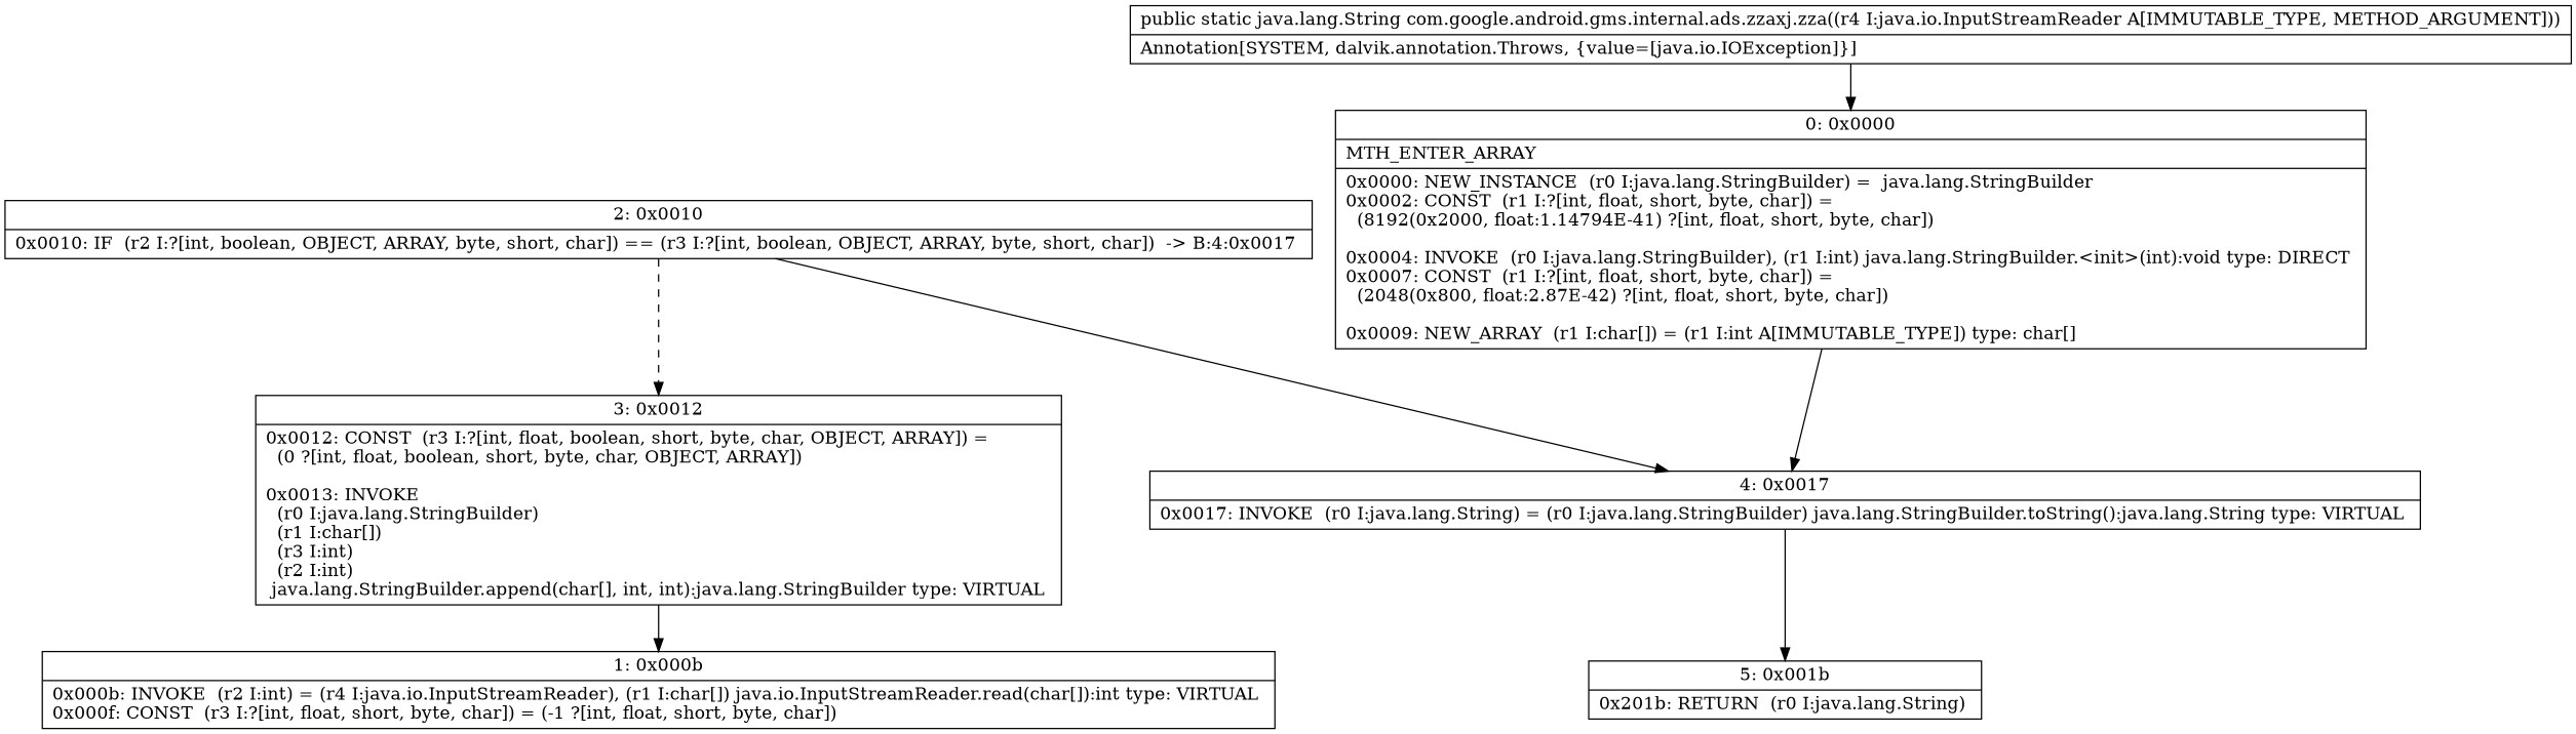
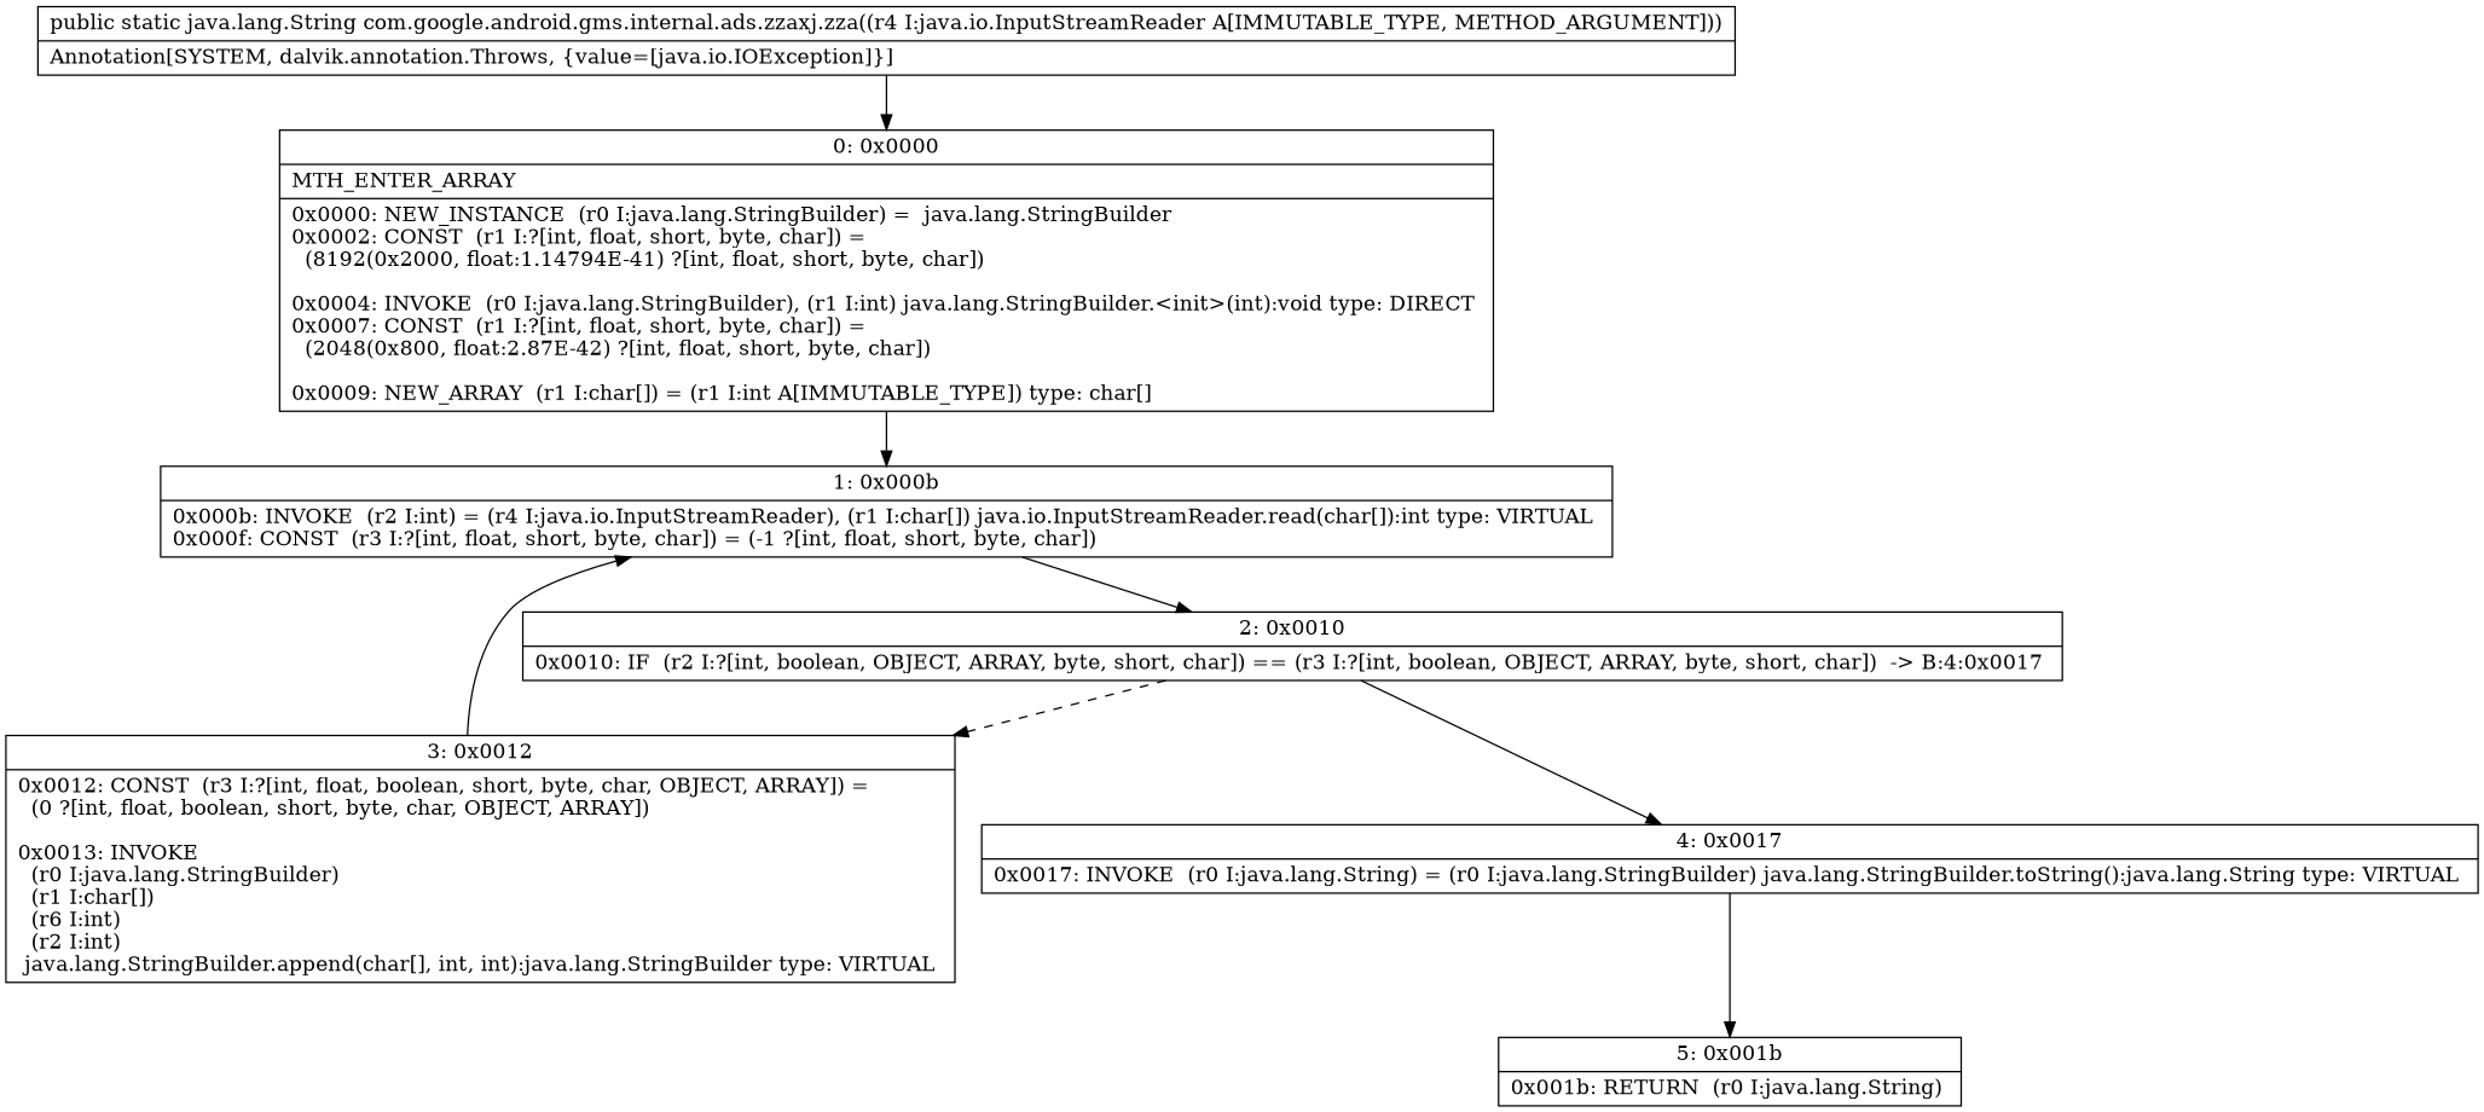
  digraph {
    node [shape=record]
    n1 [label="{0\:\ 0x0000|MTH_ENTER_ARRAY\l|0x0000: NEW_INSTANCE  (r0 I:java.lang.StringBuilder) =  java.lang.StringBuilder \l0x0002: CONST  (r1 I:?[int, float, short, byte, char]) = \l  (8192(0x2000, float:1.14794E\-41) ?[int, float, short, byte, char])\l \l0x0004: INVOKE  (r0 I:java.lang.StringBuilder), (r1 I:int) java.lang.StringBuilder.\<init\>(int):void type: DIRECT \l0x0007: CONST  (r1 I:?[int, float, short, byte, char]) = \l  (2048(0x800, float:2.87E\-42) ?[int, float, short, byte, char])\l \l0x0009: NEW_ARRAY  (r1 I:char[]) = (r1 I:int A[IMMUTABLE_TYPE]) type: char[] \l}"]
    n2 [label="{1\:\ 0x000b|0x000b: INVOKE  (r2 I:int) = (r4 I:java.io.InputStreamReader), (r1 I:char[]) java.io.InputStreamReader.read(char[]):int type: VIRTUAL \l0x000f: CONST  (r3 I:?[int, float, short, byte, char]) = (\-1 ?[int, float, short, byte, char]) \l}"]
    n3 [label="{2\:\ 0x0010|0x0010: IF  (r2 I:?[int, boolean, OBJECT, ARRAY, byte, short, char]) == (r3 I:?[int, boolean, OBJECT, ARRAY, byte, short, char])  \-\> B:4:0x0017 \l}"]
-   n4 [label="{3\:\ 0x0012|0x0012: CONST  (r3 I:?[int, float, boolean, short, byte, char, OBJECT, ARRAY]) = \l  (0 ?[int, float, boolean, short, byte, char, OBJECT, ARRAY])\l \l0x0013: INVOKE  \l  (r0 I:java.lang.StringBuilder)\l  (r1 I:char[])\l  (r3 I:int)\l  (r2 I:int)\l java.lang.StringBuilder.append(char[], int, int):java.lang.StringBuilder type: VIRTUAL \l}"]
+   n4 [label="{3\:\ 0x0012|0x0012: CONST  (r3 I:?[int, float, boolean, short, byte, char, OBJECT, ARRAY]) = \l  (0 ?[int, float, boolean, short, byte, char, OBJECT, ARRAY])\l \l0x0013: INVOKE  \l  (r0 I:java.lang.StringBuilder)\l  (r1 I:char[])\l  (r6 I:int)\l  (r2 I:int)\l java.lang.StringBuilder.append(char[], int, int):java.lang.StringBuilder type: VIRTUAL \l}"]
    n5 [label="{4\:\ 0x0017|0x0017: INVOKE  (r0 I:java.lang.String) = (r0 I:java.lang.StringBuilder) java.lang.StringBuilder.toString():java.lang.String type: VIRTUAL \l}"]
-   n6 [label="{5\:\ 0x001b|0x201b: RETURN  (r0 I:java.lang.String) \l}"]
+   n6 [label="{5\:\ 0x001b|0x001b: RETURN  (r0 I:java.lang.String) \l}"]
    n7 [label="{public static java.lang.String com.google.android.gms.internal.ads.zzaxj.zza((r4 I:java.io.InputStreamReader A[IMMUTABLE_TYPE, METHOD_ARGUMENT]))  | Annotation[SYSTEM, dalvik.annotation.Throws, \{value=[java.io.IOException]\}]\l}"]
-   n1 -> n5
+   n1 -> n2
+   n2 -> n3
    n3 -> n4 [style=dashed]
    n3 -> n5
    n4 -> n2
    n5 -> n6
    n7 -> n1
  }
